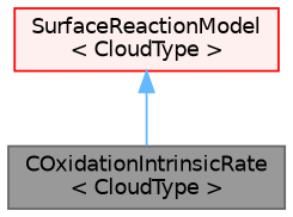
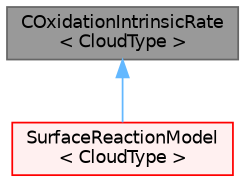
  digraph {
    node [fontname=Helvetica fontsize=10 shape=box style=filled]
    n1 [color=gray40 fillcolor=grey60 fontcolor=black height=0.2 label="COxidationIntrinsicRate\l\< CloudType \>" width=0.4]
    n2 [color=red fillcolor="#FFF0F0" height=0.2 label="SurfaceReactionModel\l\< CloudType \>" width=0.4]
-   n2 -> n1 [color=steelblue1 dir=back fontname=Helvetica fontsize=10 labelfontname=Helvetica labelfontsize=10 style=solid]
+   n1 -> n2 [color=steelblue1 dir=back fontname=Helvetica fontsize=10 labelfontname=Helvetica labelfontsize=10 style=solid]
  }
